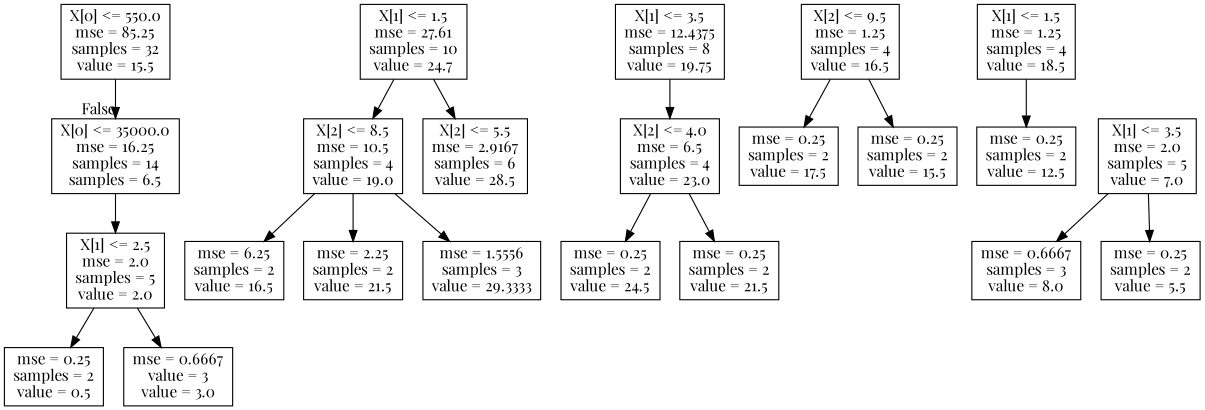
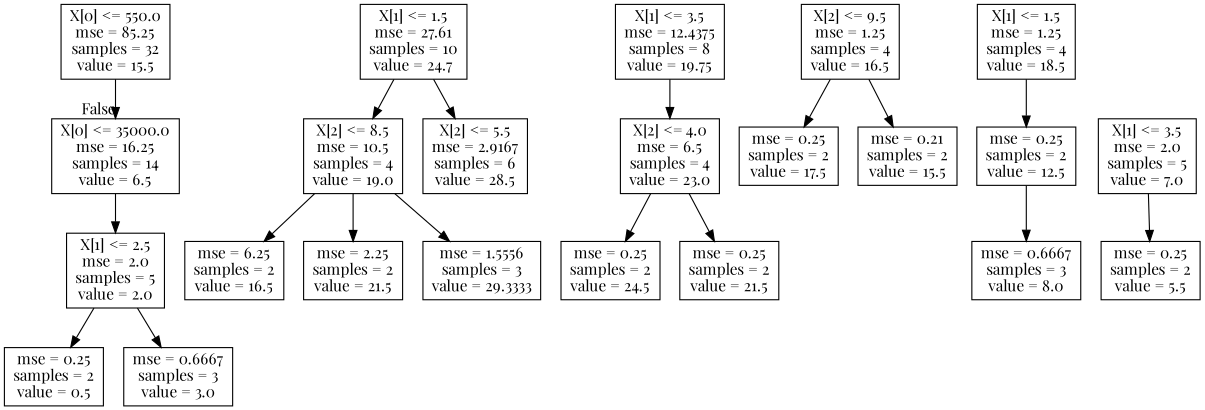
  digraph {
    fontname="Playfair Display"
    node [fontname="Playfair Display" shape=box]
    edge [fontname="Playfair Display"]
    n1 [label="X[0] <= 550.0\nmse = 85.25\nsamples = 32\nvalue = 15.5"]
-   n2 [label="X[0] <= 35000.0\nmse = 16.25\nsamples = 14\nsamples = 6.5"]
+   n2 [label="X[0] <= 35000.0\nmse = 16.25\nsamples = 14\nvalue = 6.5"]
    n3 [label="X[1] <= 2.5\nmse = 2.0\nsamples = 5\nvalue = 2.0"]
    n4 [label="X[1] <= 1.5\nmse = 27.61\nsamples = 10\nvalue = 24.7"]
    n5 [label="X[2] <= 8.5\nmse = 10.5\nsamples = 4\nvalue = 19.0"]
    n6 [label="X[2] <= 5.5\nmse = 2.9167\nsamples = 6\nvalue = 28.5"]
    n7 [label="X[1] <= 3.5\nmse = 12.4375\nsamples = 8\nvalue = 19.75"]
    n8 [label="X[2] <= 4.0\nmse = 6.5\nsamples = 4\nvalue = 23.0"]
    n9 [label="mse = 6.25\nsamples = 2\nvalue = 16.5"]
    n10 [label="mse = 2.25\nsamples = 2\nvalue = 21.5"]
    n11 [label="mse = 1.5556\nsamples = 3\nvalue = 29.3333"]
    n12 [label="X[2] <= 9.5\nmse = 1.25\nsamples = 4\nvalue = 16.5"]
    n13 [label="mse = 0.25\nsamples = 2\nvalue = 17.5"]
-   n14 [label="mse = 0.25\nsamples = 2\nvalue = 15.5"]
+   n14 [label="mse = 0.21\nsamples = 2\nvalue = 15.5"]
    n15 [label="mse = 0.25\nsamples = 2\nvalue = 24.5"]
    n16 [label="mse = 0.25\nsamples = 2\nvalue = 21.5"]
    n17 [label="mse = 0.25\nsamples = 2\nvalue = 0.5"]
-   n18 [label="mse = 0.6667\nvalue = 3\nvalue = 3.0"]
+   n18 [label="mse = 0.6667\nsamples = 3\nvalue = 3.0"]
    n19 [label="X[1] <= 1.5\nmse = 1.25\nsamples = 4\nvalue = 18.5"]
    n20 [label="mse = 0.25\nsamples = 2\nvalue = 12.5"]
    n21 [label="X[1] <= 3.5\nmse = 2.0\nsamples = 5\nvalue = 7.0"]
    n22 [label="mse = 0.25\nsamples = 2\nvalue = 5.5"]
    n23 [label="mse = 0.6667\nsamples = 3\nvalue = 8.0"]
    n1 -> n2 [headlabel=False labelangle=-45 labeldistance=2.5]
    n2 -> n3
    n3 -> n17
    n3 -> n18
    n4 -> n5
    n4 -> n6
    n5 -> n9
    n5 -> n10
    n5 -> n11
    n7 -> n8
    n8 -> n15
    n8 -> n16
    n12 -> n13
    n12 -> n14
    n19 -> n20
    n21 -> n22
-   n21 -> n23
+   n20 -> n23
  }
